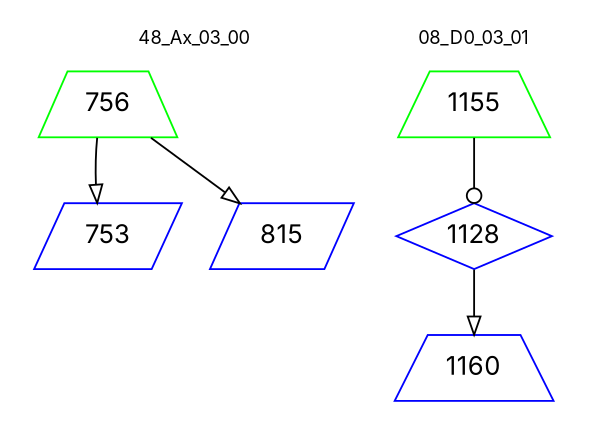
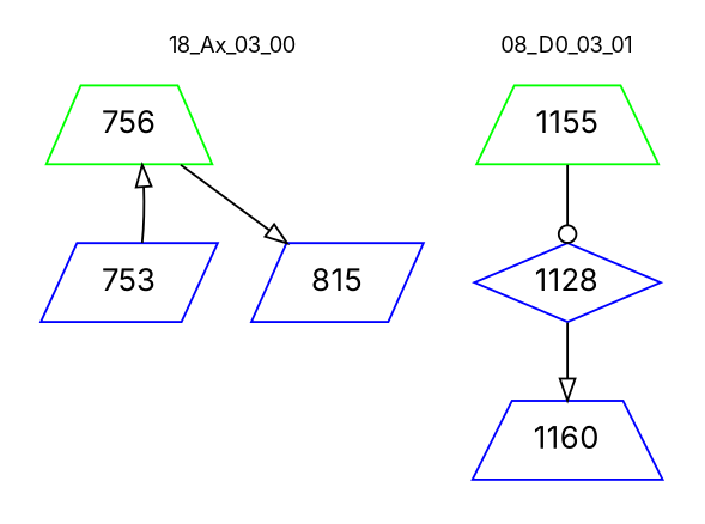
  digraph {
    fontname=Inter
    node [color=blue fontname=Inter shape=trapezium]
    edge [arrowhead=onormal color=black fontname=Inter]
    n1 [color=green label=756]
    n2 [label=753 shape=parallelogram]
    n3 [label=815 shape=parallelogram]
    n4 [color=green label=1155]
    n5 [label=1128 shape=diamond]
    n6 [label=1160]
    subgraph cluster_1 {
      color=white
      fontsize=10
-     label="48_Ax_03_00"
+     label="18_Ax_03_00"
      n1
      n2
      n3
    }
    subgraph cluster_2 {
      color=white
      fontsize=10
      label="08_D0_03_01"
      n4
      n5
      n6
    }
-   n1 -> n2
+   n2 -> n1
    n1 -> n3
    n4 -> n5 [arrowhead=odot]
    n5 -> n6
  }
